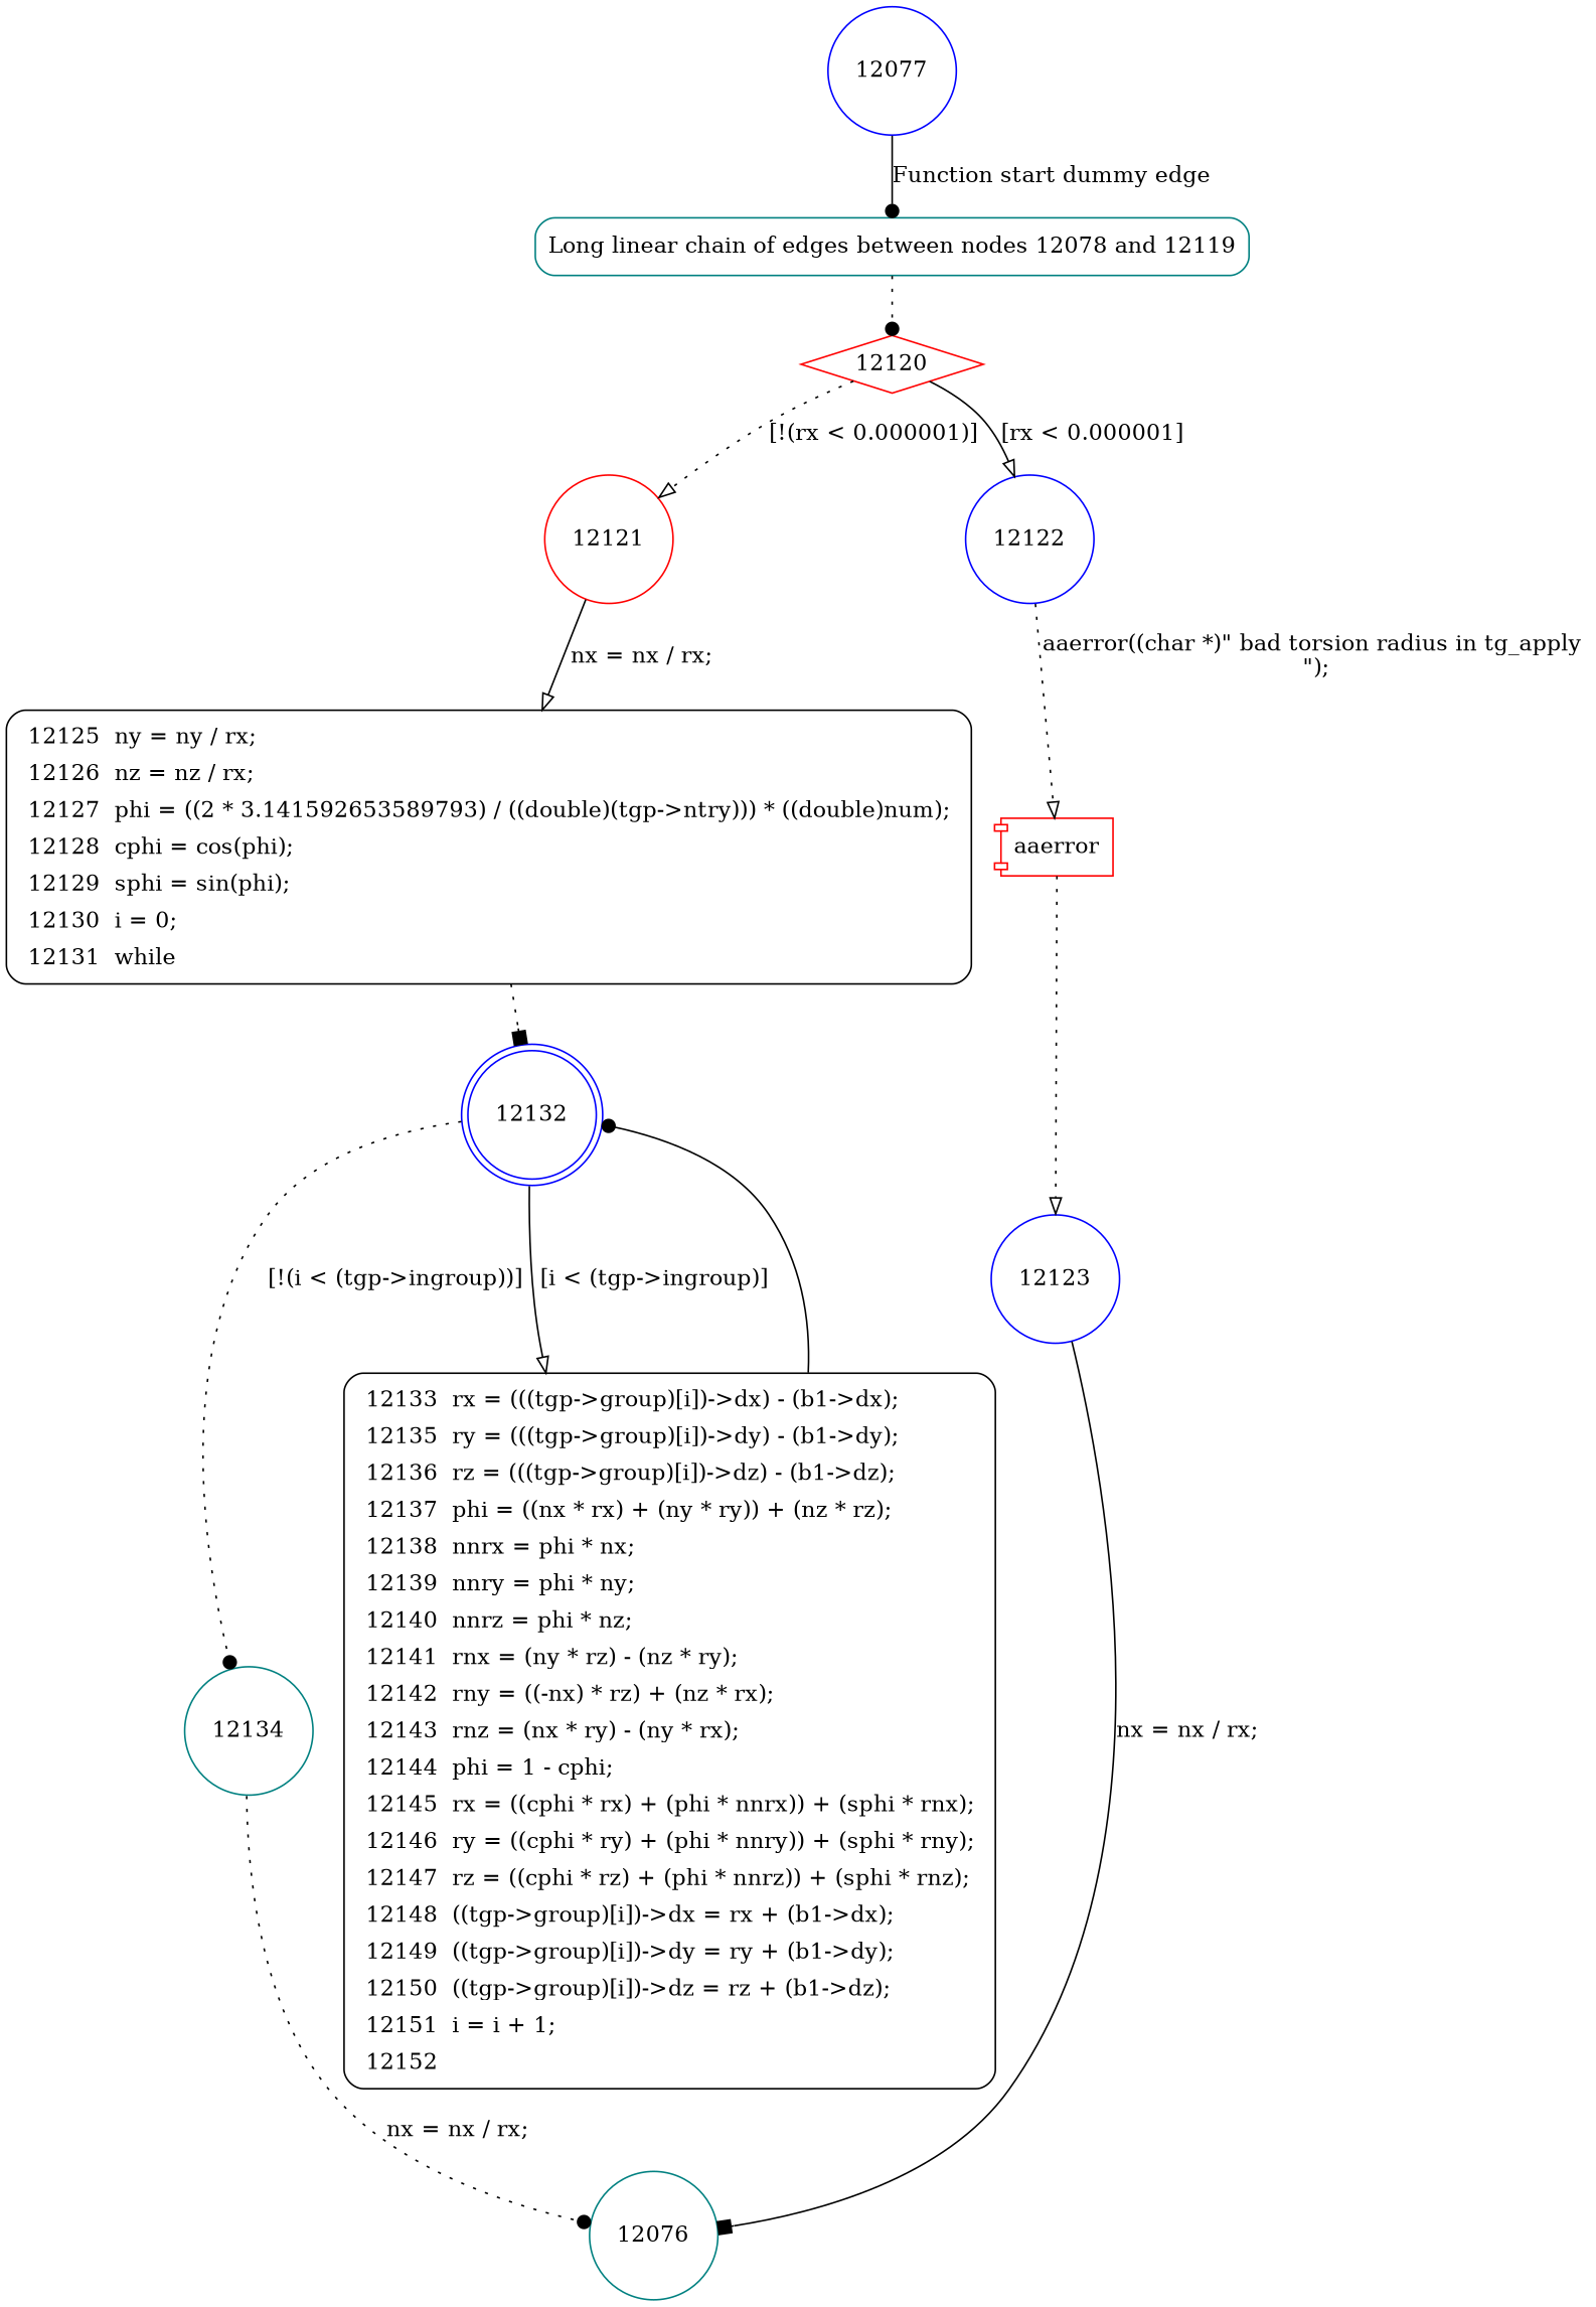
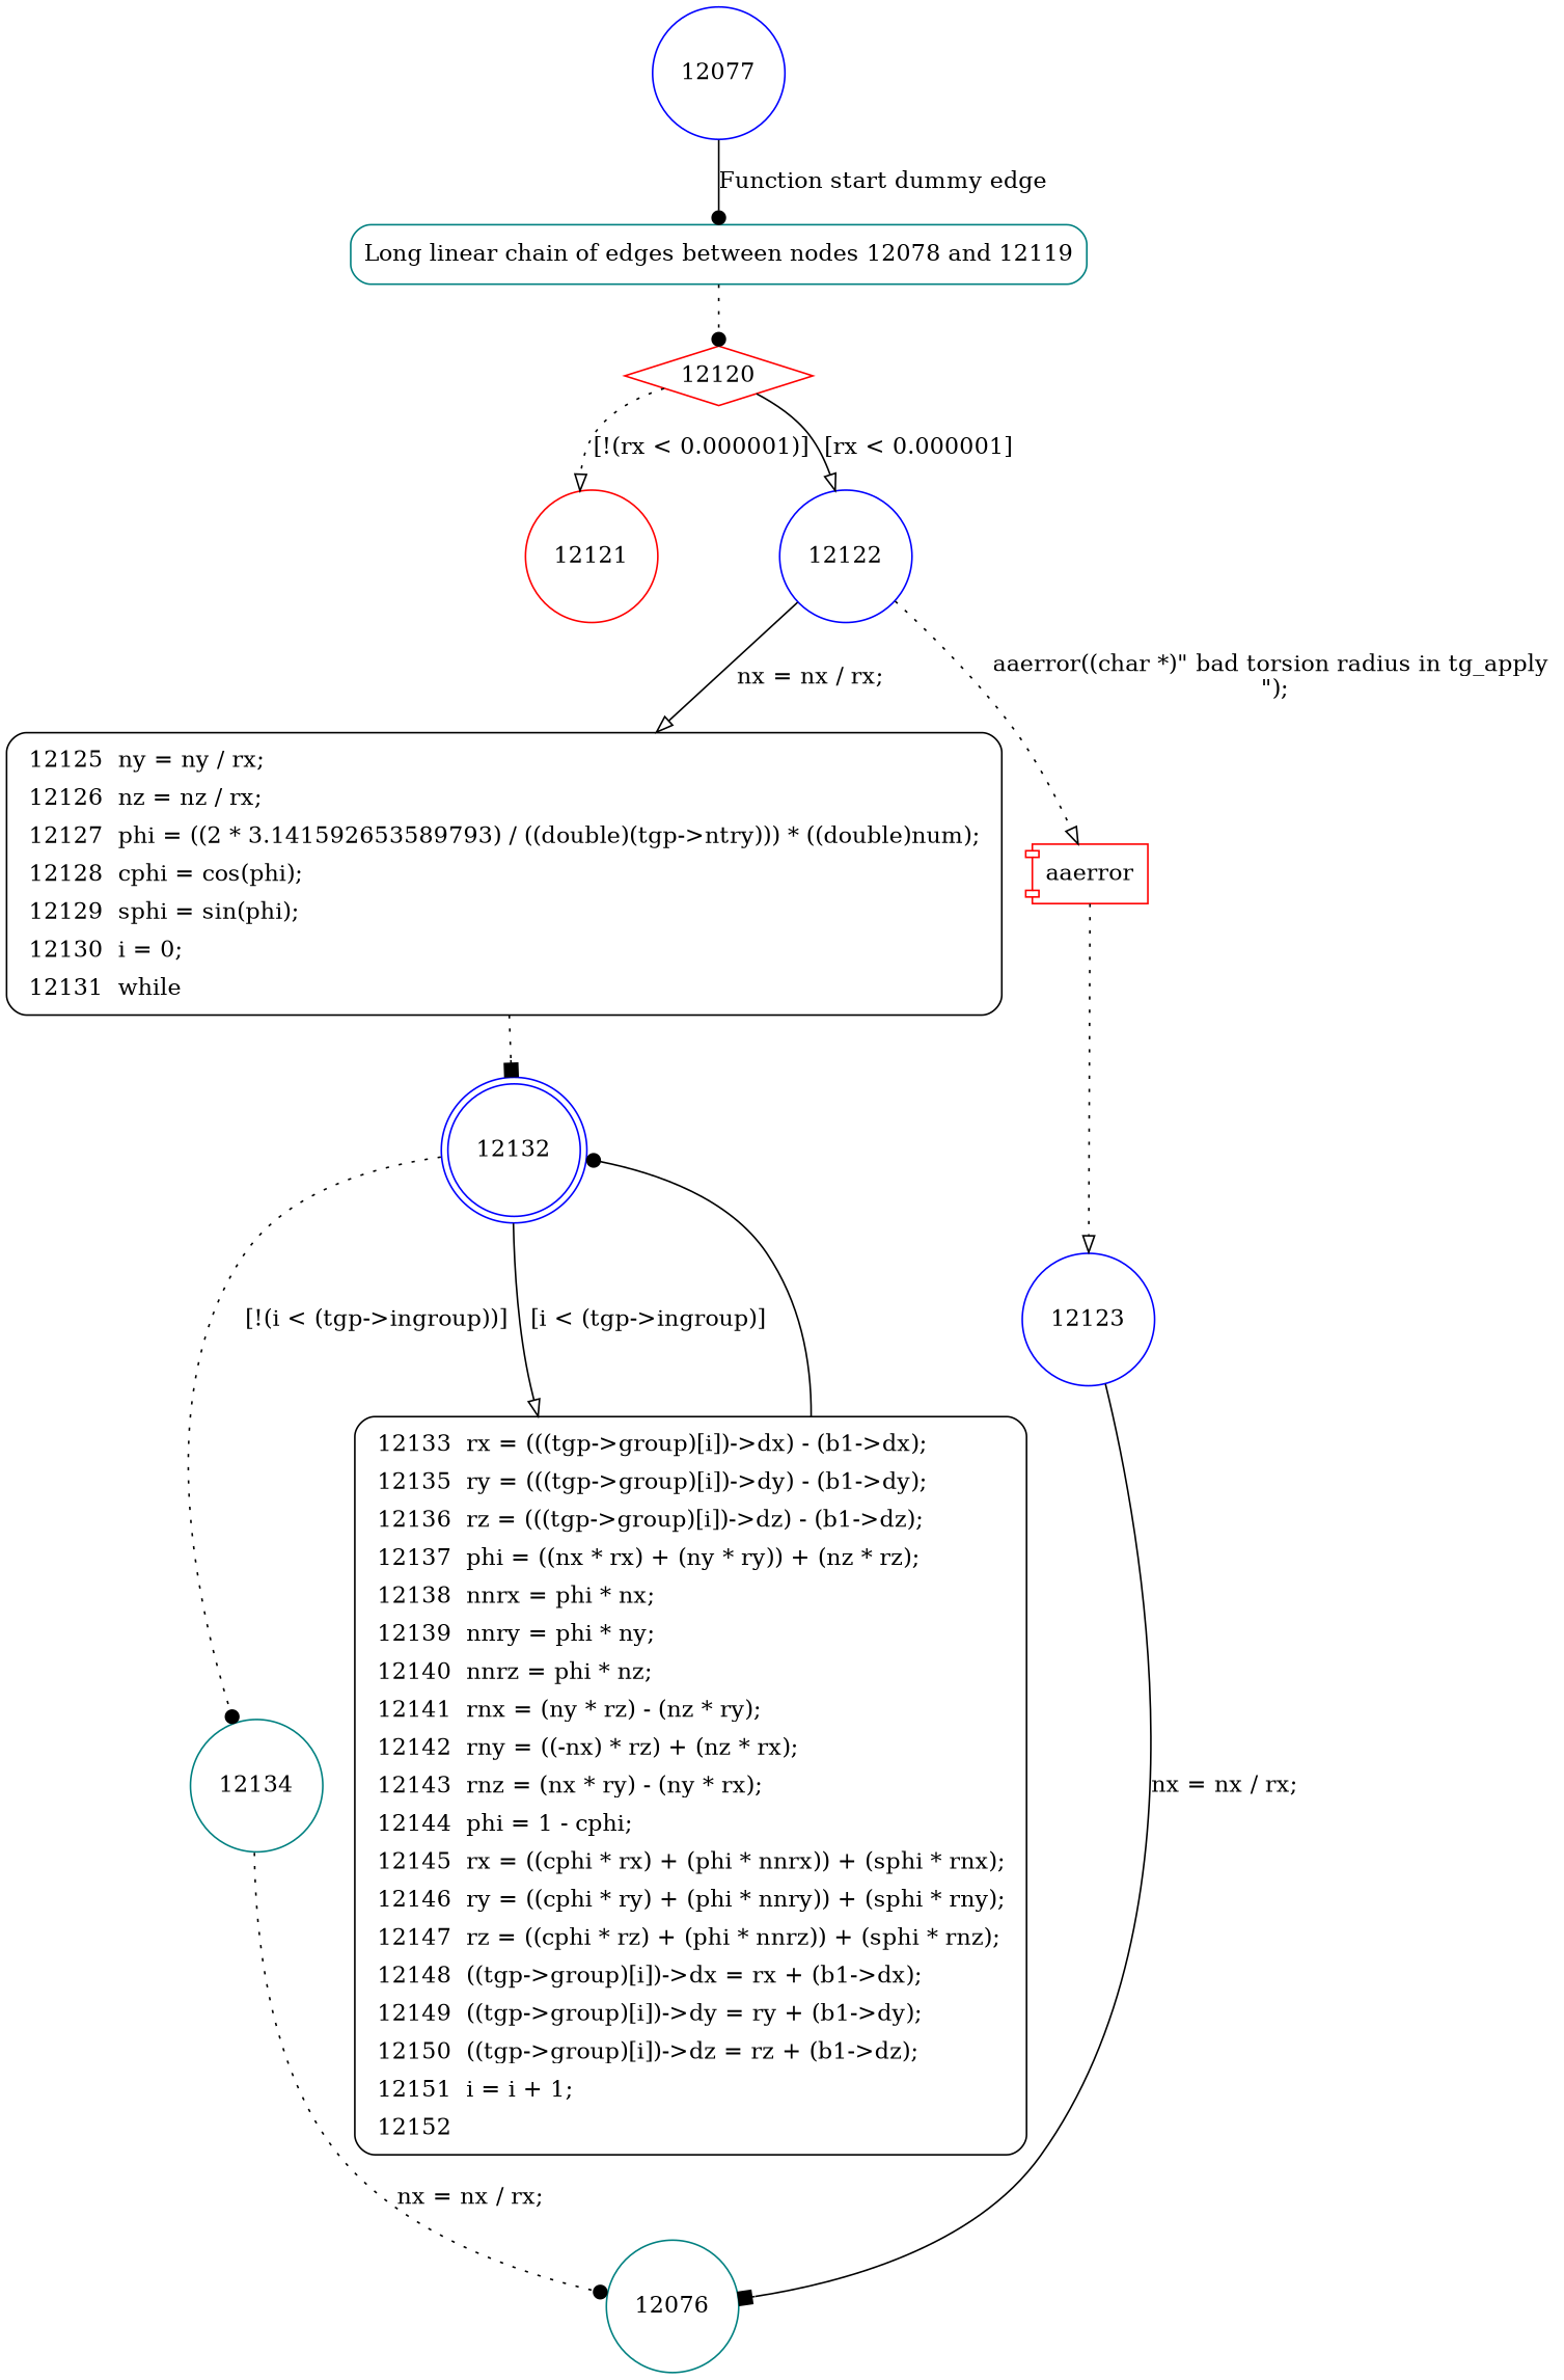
  digraph {
    fontname="DejaVu Serif"
    node [color=blue fontname="DejaVu Serif" shape=circle]
    edge [arrowhead=onormal fontname="DejaVu Serif" style=dotted]
    n1 [color=teal fillcolor=white label="Long linear chain of edges between nodes 12078 and 12119" penwidth=1 shape=Mrecord style="filled,bold"]
    12077
    12120 [color=red shape=diamond]
    12121 [color=red]
    12122
    n6 [fillcolor=white label=<<table border="0" cellborder="0" cellpadding="3" bgcolor="white"><tr><td align="right">12125</td><td align="left">ny = ny / rx;</td></tr><tr><td align="right">12126</td><td align="left">nz = nz / rx;</td></tr><tr><td align="right">12127</td><td align="left">phi = ((2 * 3.141592653589793) / ((double)(tgp-&gt;ntry))) * ((double)num);</td></tr><tr><td align="right">12128</td><td align="left">cphi = cos(phi);</td></tr><tr><td align="right">12129</td><td align="left">sphi = sin(phi);</td></tr><tr><td align="right">12130</td><td align="left">i = 0;</td></tr><tr><td align="right">12131</td><td align="left">while</td></tr></table>> penwidth=1 shape=Mrecord style="filled,bold" color=""]
    n7 [color=red label=aaerror shape=component]
    12132 [shape=doublecircle]
    12123
    12076 [color=teal]
    12134 [color=teal]
    n12 [fillcolor=white label=<<table border="0" cellborder="0" cellpadding="3" bgcolor="white"><tr><td align="right">12133</td><td align="left">rx = (((tgp-&gt;group)[i])-&gt;dx) - (b1-&gt;dx);</td></tr><tr><td align="right">12135</td><td align="left">ry = (((tgp-&gt;group)[i])-&gt;dy) - (b1-&gt;dy);</td></tr><tr><td align="right">12136</td><td align="left">rz = (((tgp-&gt;group)[i])-&gt;dz) - (b1-&gt;dz);</td></tr><tr><td align="right">12137</td><td align="left">phi = ((nx * rx) + (ny * ry)) + (nz * rz);</td></tr><tr><td align="right">12138</td><td align="left">nnrx = phi * nx;</td></tr><tr><td align="right">12139</td><td align="left">nnry = phi * ny;</td></tr><tr><td align="right">12140</td><td align="left">nnrz = phi * nz;</td></tr><tr><td align="right">12141</td><td align="left">rnx = (ny * rz) - (nz * ry);</td></tr><tr><td align="right">12142</td><td align="left">rny = ((-nx) * rz) + (nz * rx);</td></tr><tr><td align="right">12143</td><td align="left">rnz = (nx * ry) - (ny * rx);</td></tr><tr><td align="right">12144</td><td align="left">phi = 1 - cphi;</td></tr><tr><td align="right">12145</td><td align="left">rx = ((cphi * rx) + (phi * nnrx)) + (sphi * rnx);</td></tr><tr><td align="right">12146</td><td align="left">ry = ((cphi * ry) + (phi * nnry)) + (sphi * rny);</td></tr><tr><td align="right">12147</td><td align="left">rz = ((cphi * rz) + (phi * nnrz)) + (sphi * rnz);</td></tr><tr><td align="right">12148</td><td align="left">((tgp-&gt;group)[i])-&gt;dx = rx + (b1-&gt;dx);</td></tr><tr><td align="right">12149</td><td align="left">((tgp-&gt;group)[i])-&gt;dy = ry + (b1-&gt;dy);</td></tr><tr><td align="right">12150</td><td align="left">((tgp-&gt;group)[i])-&gt;dz = rz + (b1-&gt;dz);</td></tr><tr><td align="right">12151</td><td align="left">i = i + 1;</td></tr><tr><td align="right">12152</td><td align="left"></td></tr></table>> penwidth=1 shape=Mrecord style="filled,bold" color=""]
    n1 -> 12120 [arrowhead=dot]
    12077 -> n1 [arrowhead=dot label="Function start dummy edge" style=solid]
    12120 -> 12121 [label="[!(rx < 0.000001)]"]
    12120 -> 12122 [label="[rx < 0.000001]" style=solid]
-   12121 -> n6 [label="nx = nx / rx;" style=solid]
+   12122 -> n6 [label="nx = nx / rx;" style=solid]
    12122 -> n7 [label="aaerror((char *)\" bad torsion radius in tg_apply \n\");"]
    n6 -> 12132 [arrowhead=box]
    n7 -> 12123
    12132 -> 12134 [arrowhead=dot label="[!(i < (tgp->ingroup))]"]
    12132 -> n12 [label="[i < (tgp->ingroup)]" style=solid]
    12123 -> 12076 [arrowhead=box label="nx = nx / rx;" style=solid]
    12134 -> 12076 [arrowhead=dot label="nx = nx / rx;"]
    n12 -> 12132 [arrowhead=dot style=solid]
  }
